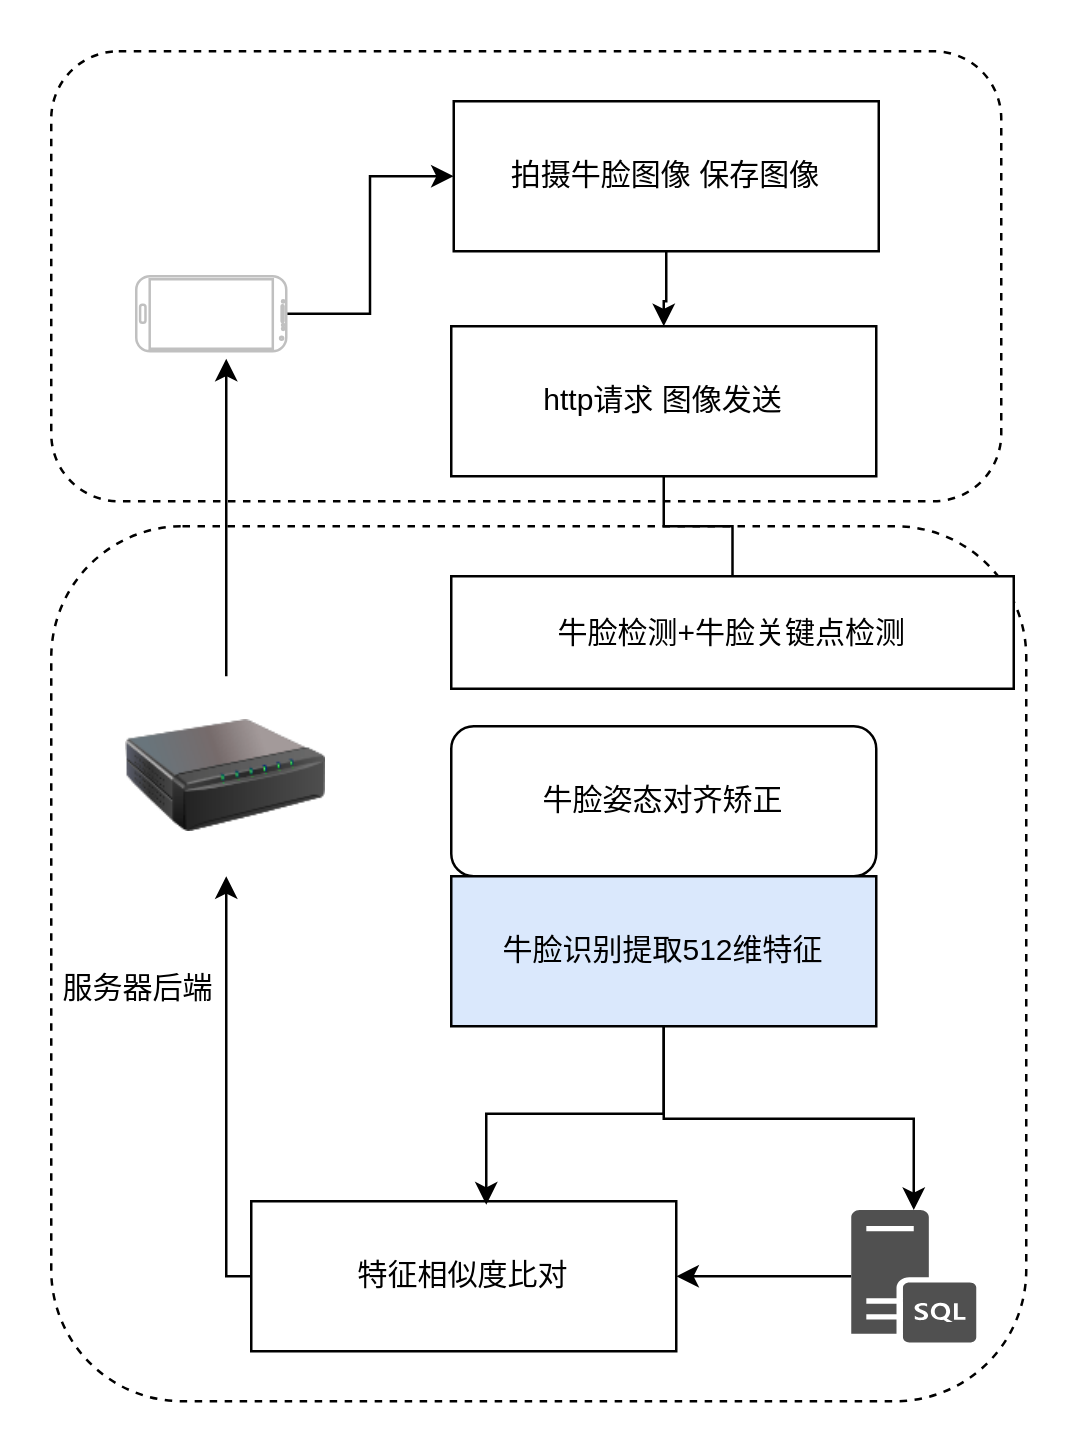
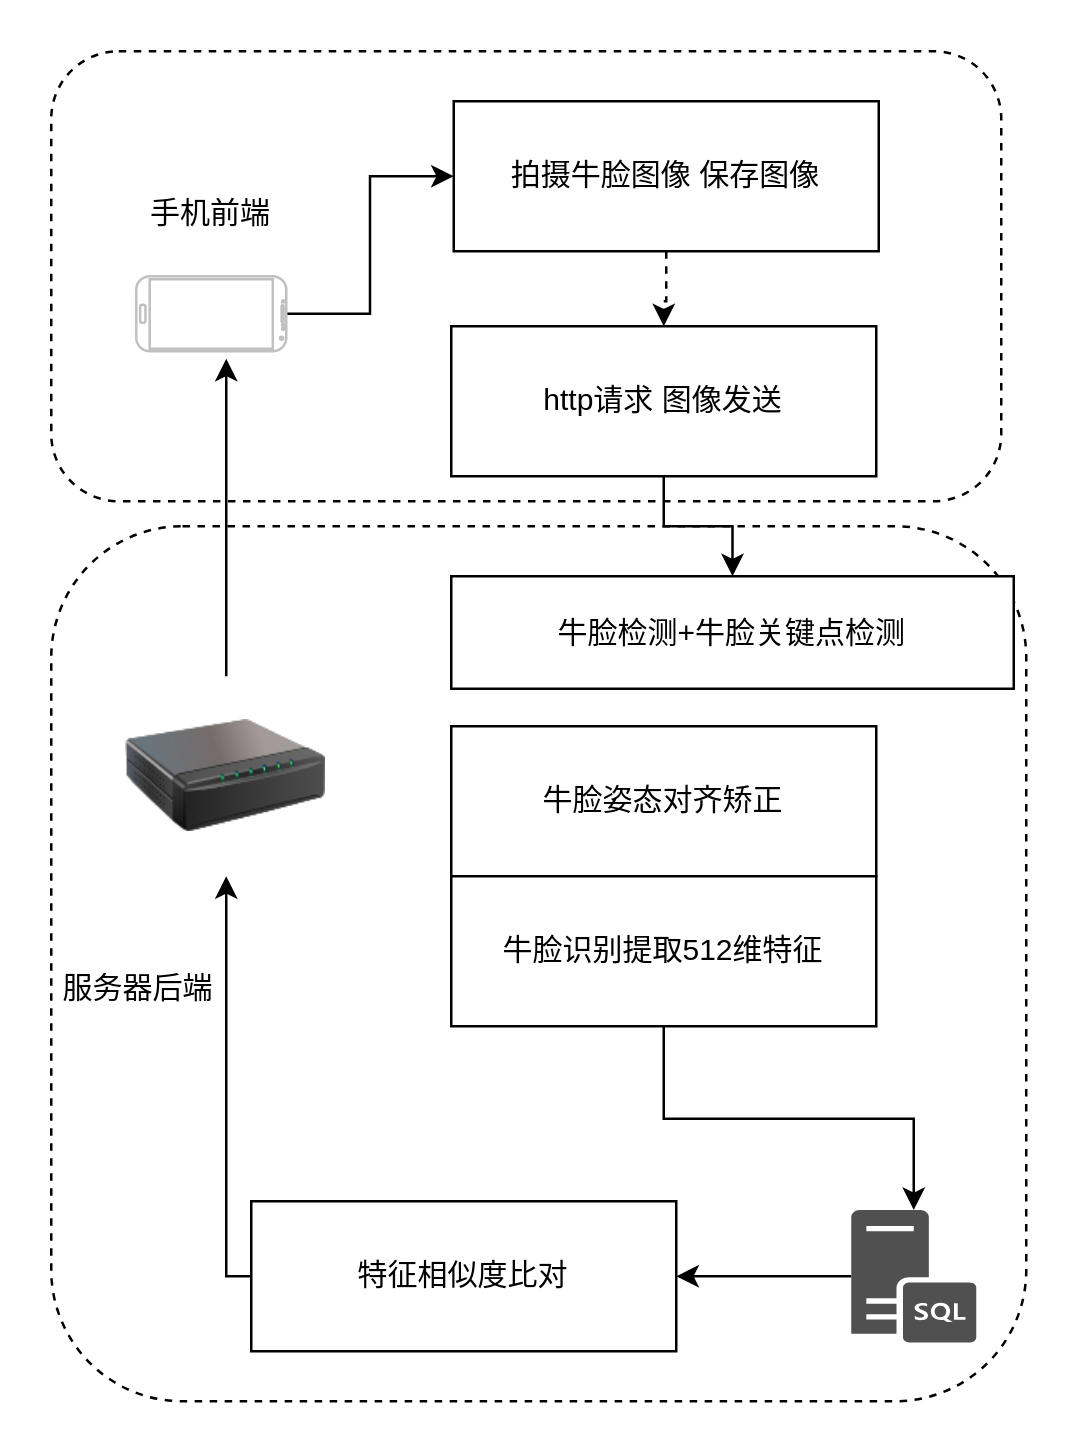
  <mxCell id="0" />
  <mxCell id="1" parent="0" />
  <mxCell id="2" value="" style="rounded=1;whiteSpace=wrap;html=1;dashed=1;" vertex="1" parent="1"><mxGeometry x="20" y="210" width="390" height="350" as="geometry" /></mxCell>
  <mxCell id="3" value="" style="rounded=1;whiteSpace=wrap;html=1;dashed=1;" vertex="1" parent="1"><mxGeometry x="20" y="20" width="380" height="180" as="geometry" /></mxCell>
  <mxCell id="4" style="edgeStyle=orthogonalEdgeStyle;rounded=0;orthogonalLoop=1;jettySize=auto;html=1;entryX=0;entryY=0.5;entryDx=0;entryDy=0;" edge="1" parent="1" source="5" target="10"><mxGeometry relative="1" as="geometry" /></mxCell>
  <mxCell id="5" value="" style="verticalLabelPosition=bottom;verticalAlign=top;html=1;shadow=0;dashed=0;strokeWidth=1;shape=mxgraph.android.phone2;strokeColor=#c0c0c0;direction=south;" vertex="1" parent="1"><mxGeometry x="54" y="110" width="60" height="30" as="geometry" /></mxCell>
  <mxCell id="6" value="" style="image;html=1;image=img/lib/clip_art/networking/Print_Server_128x128.png" vertex="1" parent="1"><mxGeometry x="50" y="270" width="80" height="80" as="geometry" /></mxCell>
  <mxCell id="7" value="" style="edgeStyle=orthogonalEdgeStyle;rounded=0;orthogonalLoop=1;jettySize=auto;html=1;" edge="1" parent="1" source="8" target="18"><mxGeometry relative="1" as="geometry" /></mxCell>
  <mxCell id="8" value="" style="sketch=0;pointerEvents=1;shadow=0;dashed=0;html=1;strokeColor=none;fillColor=#505050;labelPosition=center;verticalLabelPosition=bottom;verticalAlign=top;outlineConnect=0;align=center;shape=mxgraph.office.servers.sql_server;" vertex="1" parent="1"><mxGeometry x="340" y="483.5" width="50" height="53" as="geometry" /></mxCell>
- <mxCell id="9" value="" style="edgeStyle=orthogonalEdgeStyle;rounded=0;orthogonalLoop=1;jettySize=auto;html=1;" edge="1" parent="1" source="10" target="12"><mxGeometry relative="1" as="geometry" /></mxCell>
+ <mxCell id="9" value="" style="edgeStyle=orthogonalEdgeStyle;rounded=0;orthogonalLoop=1;jettySize=auto;html=1;dashed=1;" edge="1" parent="1" source="10" target="12"><mxGeometry relative="1" as="geometry" /></mxCell>
  <mxCell id="10" value="拍摄牛脸图像 保存图像" style="rounded=0;whiteSpace=wrap;html=1;" vertex="1" parent="1"><mxGeometry x="181" y="40" width="170" height="60" as="geometry" /></mxCell>
- <mxCell id="11" style="edgeStyle=orthogonalEdgeStyle;rounded=0;orthogonalLoop=1;jettySize=auto;html=1;endArrow=none;" edge="1" parent="1" source="12" target="13"><mxGeometry relative="1" as="geometry" /></mxCell>
+ <mxCell id="11" style="edgeStyle=orthogonalEdgeStyle;rounded=0;orthogonalLoop=1;jettySize=auto;html=1;" edge="1" parent="1" source="12" target="13"><mxGeometry relative="1" as="geometry" /></mxCell>
  <mxCell id="12" value="http请求 图像发送" style="rounded=0;whiteSpace=wrap;html=1;" vertex="1" parent="1"><mxGeometry x="180" y="130" width="170" height="60" as="geometry" /></mxCell>
  <mxCell id="13" value="牛脸检测+牛脸关键点检测" style="rounded=0;whiteSpace=wrap;html=1;" vertex="1" parent="1"><mxGeometry x="180" y="230" width="225" height="45" as="geometry" /></mxCell>
- <mxCell id="14" value="牛脸姿态对齐矫正" style="whiteSpace=wrap;html=1;rounded=1;" vertex="1" parent="1"><mxGeometry x="180" y="290" width="170" height="60" as="geometry" /></mxCell>
+ <mxCell id="14" value="牛脸姿态对齐矫正" style="rounded=0;whiteSpace=wrap;html=1;" vertex="1" parent="1"><mxGeometry x="180" y="290" width="170" height="60" as="geometry" /></mxCell>
  <mxCell id="15" style="edgeStyle=orthogonalEdgeStyle;rounded=0;orthogonalLoop=1;jettySize=auto;html=1;" edge="1" parent="1" source="16" target="8"><mxGeometry relative="1" as="geometry"><Array as="points"><mxPoint x="265" y="447" /><mxPoint x="365" y="447" /></Array></mxGeometry></mxCell>
- <mxCell id="16" value="牛脸识别提取512维特征" style="rounded=0;whiteSpace=wrap;html=1;fillColor=#dae8fc;" vertex="1" parent="1"><mxGeometry x="180" y="350" width="170" height="60" as="geometry" /></mxCell>
+ <mxCell id="16" value="牛脸识别提取512维特征" style="rounded=0;whiteSpace=wrap;html=1;" vertex="1" parent="1"><mxGeometry x="180" y="350" width="170" height="60" as="geometry" /></mxCell>
  <mxCell id="17" style="edgeStyle=orthogonalEdgeStyle;rounded=0;orthogonalLoop=1;jettySize=auto;html=1;exitX=0;exitY=0.5;exitDx=0;exitDy=0;" edge="1" parent="1" source="18" target="6"><mxGeometry relative="1" as="geometry"><Array as="points"><mxPoint x="90" y="510" /></Array></mxGeometry></mxCell>
  <mxCell id="18" value="特征相似度比对" style="rounded=0;whiteSpace=wrap;html=1;" vertex="1" parent="1"><mxGeometry x="100" y="480" width="170" height="60" as="geometry" /></mxCell>
- <mxCell id="19" style="edgeStyle=orthogonalEdgeStyle;rounded=0;orthogonalLoop=1;jettySize=auto;html=1;entryX=0.553;entryY=0.023;entryDx=0;entryDy=0;entryPerimeter=0;" edge="1" parent="1" source="16" target="18"><mxGeometry relative="1" as="geometry" /></mxCell>
  <mxCell id="20" style="edgeStyle=orthogonalEdgeStyle;rounded=0;orthogonalLoop=1;jettySize=auto;html=1;entryX=1.1;entryY=0.4;entryDx=0;entryDy=0;entryPerimeter=0;" edge="1" parent="1" source="6" target="5"><mxGeometry relative="1" as="geometry" /></mxCell>
+ <mxCell id="21" value="手机前端" style="text;html=1;align=center;verticalAlign=middle;whiteSpace=wrap;rounded=0;" vertex="1" parent="1"><mxGeometry x="54" y="70" width="60" height="30" as="geometry" /></mxCell>
  <mxCell id="22" value="服务器后端" style="text;html=1;align=center;verticalAlign=middle;whiteSpace=wrap;rounded=0;" vertex="1" parent="1"><mxGeometry x="20" y="380" width="70" height="30" as="geometry" /></mxCell>
